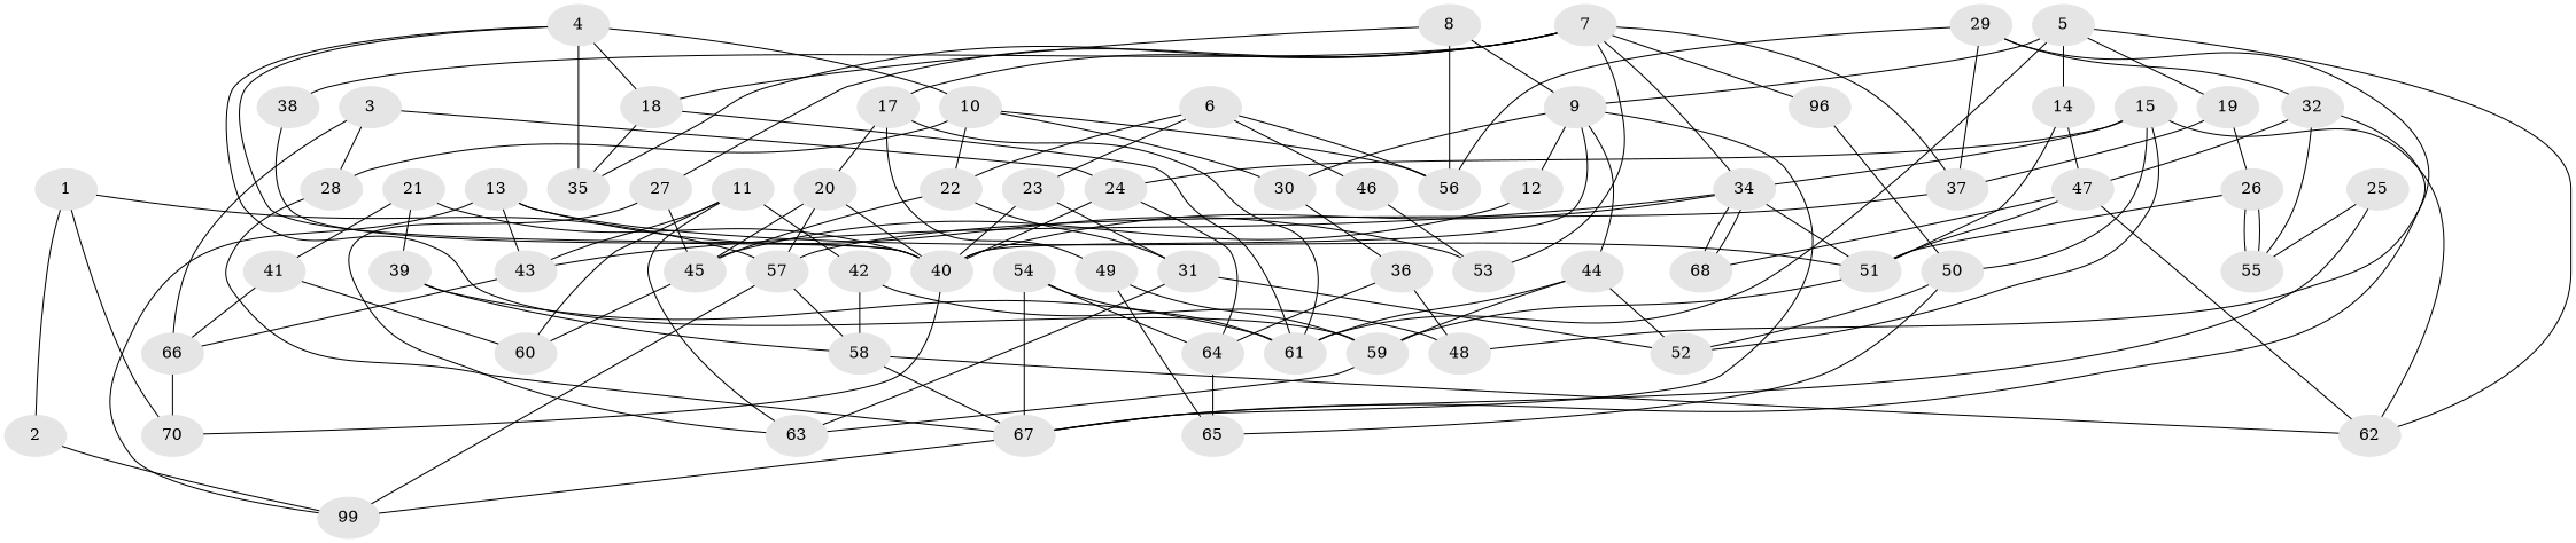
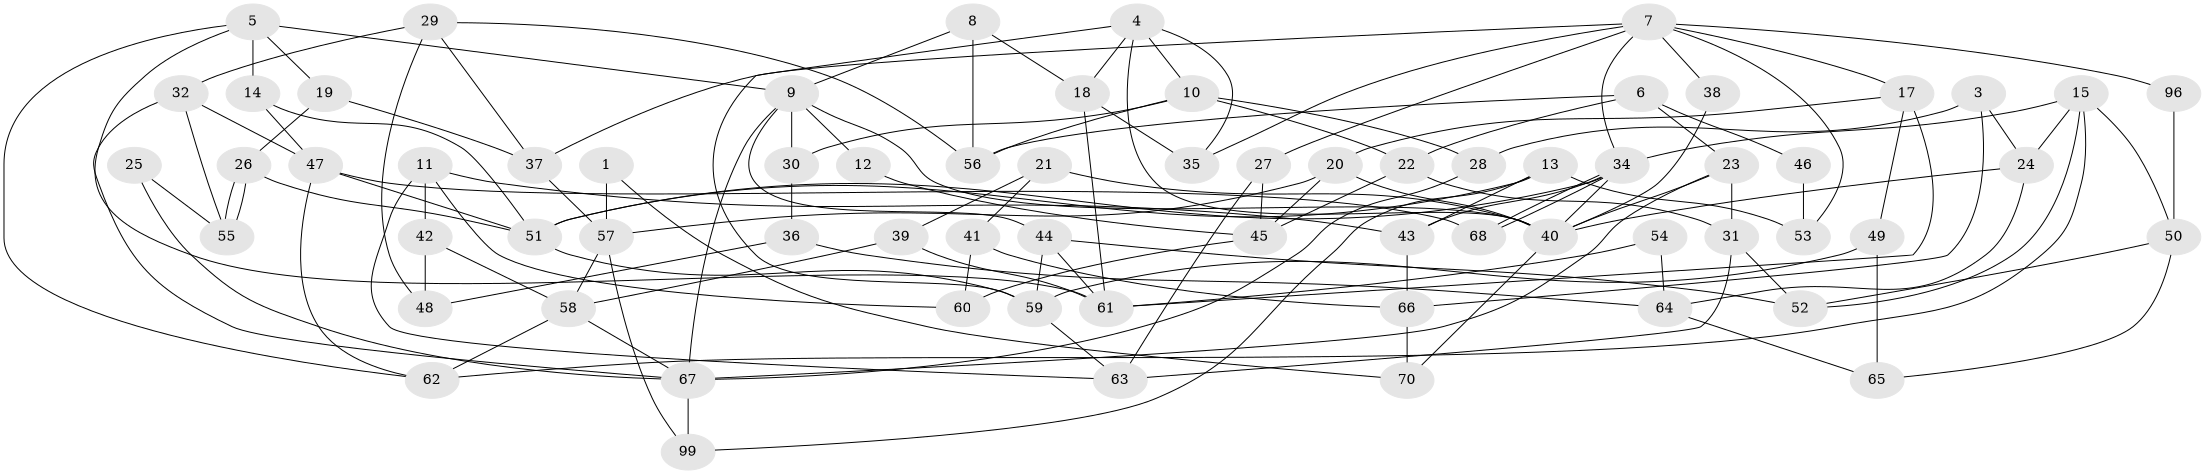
  graph {
    node [color=gray90 style=filled]
    1
-   2
    57
    70
    n5 [label=99]
    58
    3
    24
    28
    66
    40
    64
    67
    4
    10
    18
    35
    59
    22
    56
    30
    61
    63
    5
    9
    14
    19
    62
    12
    44
    51
    47
    37
    26
    6
    23
    46
    45
    31
    53
    7
    n42 [label=96]
    17
    27
    34
    38
    50
    20
    49
    43
    68
    8
    36
    52
    11
    42
    60
    48
    13
    15
    65
    55
    21
    39
    41
    25
    29
    32
    54
-   1 -- 2
    1 -- 57
    1 -- 70
-   2 -- n5
    57 -- n5
    57 -- 58
    58 -- 67
    58 -- 62
    3 -- 24
    3 -- 28
    3 -- 66
    24 -- 40
    24 -- 64
    28 -- 67
    66 -- 70
    40 -- 70
    64 -- 65
    67 -- n5
    4 -- 40
    4 -- 10
    4 -- 18
    4 -- 35
    4 -- 59
    10 -- 28
    10 -- 22
    10 -- 56
    10 -- 30
    18 -- 35
    18 -- 61
    59 -- 63
    22 -- 45
    22 -- 31
    30 -- 36
    5 -- 61
    5 -- 9
    5 -- 14
    5 -- 19
    5 -- 62
    9 -- 40
    9 -- 67
    9 -- 30
    9 -- 12
    9 -- 44
    14 -- 51
    14 -- 47
    19 -- 37
    19 -- 26
    12 -- 45
    44 -- 59
    44 -- 61
    44 -- 52
    51 -- 59
    47 -- 62
    47 -- 51
    47 -- 68
    37 -- 57
    26 -- 51
    26 -- 55
    26 -- 55
    6 -- 22
    6 -- 56
    6 -- 23
    6 -- 46
    23 -- 40
    23 -- 31
    46 -- 53
    45 -- 60
    31 -- 63
    31 -- 52
    7 -- 35
    7 -- 37
    7 -- 53
    7 -- n42
    7 -- 17
    7 -- 27
    7 -- 34
    7 -- 38
    n42 -- 50
    17 -- 61
    17 -- 20
    17 -- 49
    27 -- 63
    27 -- 45
    34 -- 40
    34 -- 51
    34 -- 43
    34 -- 68
    34 -- 68
    38 -- 40
    50 -- 52
    50 -- 65
    20 -- 57
    20 -- 40
    20 -- 45
    49 -- 59
    49 -- 65
    43 -- 66
    8 -- 18
    8 -- 56
    8 -- 9
    36 -- 64
    36 -- 48
    11 -- 63
    11 -- 43
    11 -- 42
    11 -- 60
    42 -- 58
    42 -- 48
    13 -- n5
    13 -- 51
    13 -- 53
    13 -- 43
    15 -- 24
    15 -- 62
    15 -- 34
    15 -- 50
    15 -- 52
    21 -- 40
    21 -- 39
    21 -- 41
    39 -- 58
    39 -- 61
    41 -- 66
    41 -- 60
    25 -- 67
    25 -- 55
    29 -- 56
    29 -- 37
    29 -- 48
    29 -- 32
    32 -- 67
    32 -- 47
    32 -- 55
    54 -- 64
-   54 -- 67
+   23 -- 67
    54 -- 61
  }
